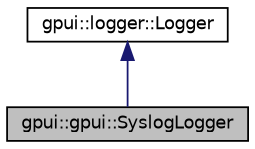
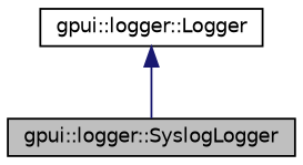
  digraph {
    node [color=black fontname=Helvetica fontsize=10 shape=record style=filled]
-   n1 [fillcolor=grey75 fontcolor=black height=0.2 label="gpui::gpui::SyslogLogger" width=0.4]
+   n1 [fillcolor=grey75 fontcolor=black height=0.2 label="gpui::logger::SyslogLogger" width=0.4]
    n2 [fillcolor=white height=0.2 label="gpui::logger::Logger" width=0.4]
    n2 -> n1 [color=midnightblue dir=back fontname=Helvetica fontsize=10 labelfontname=Helvetica labelfontsize=10 style=solid]
  }
